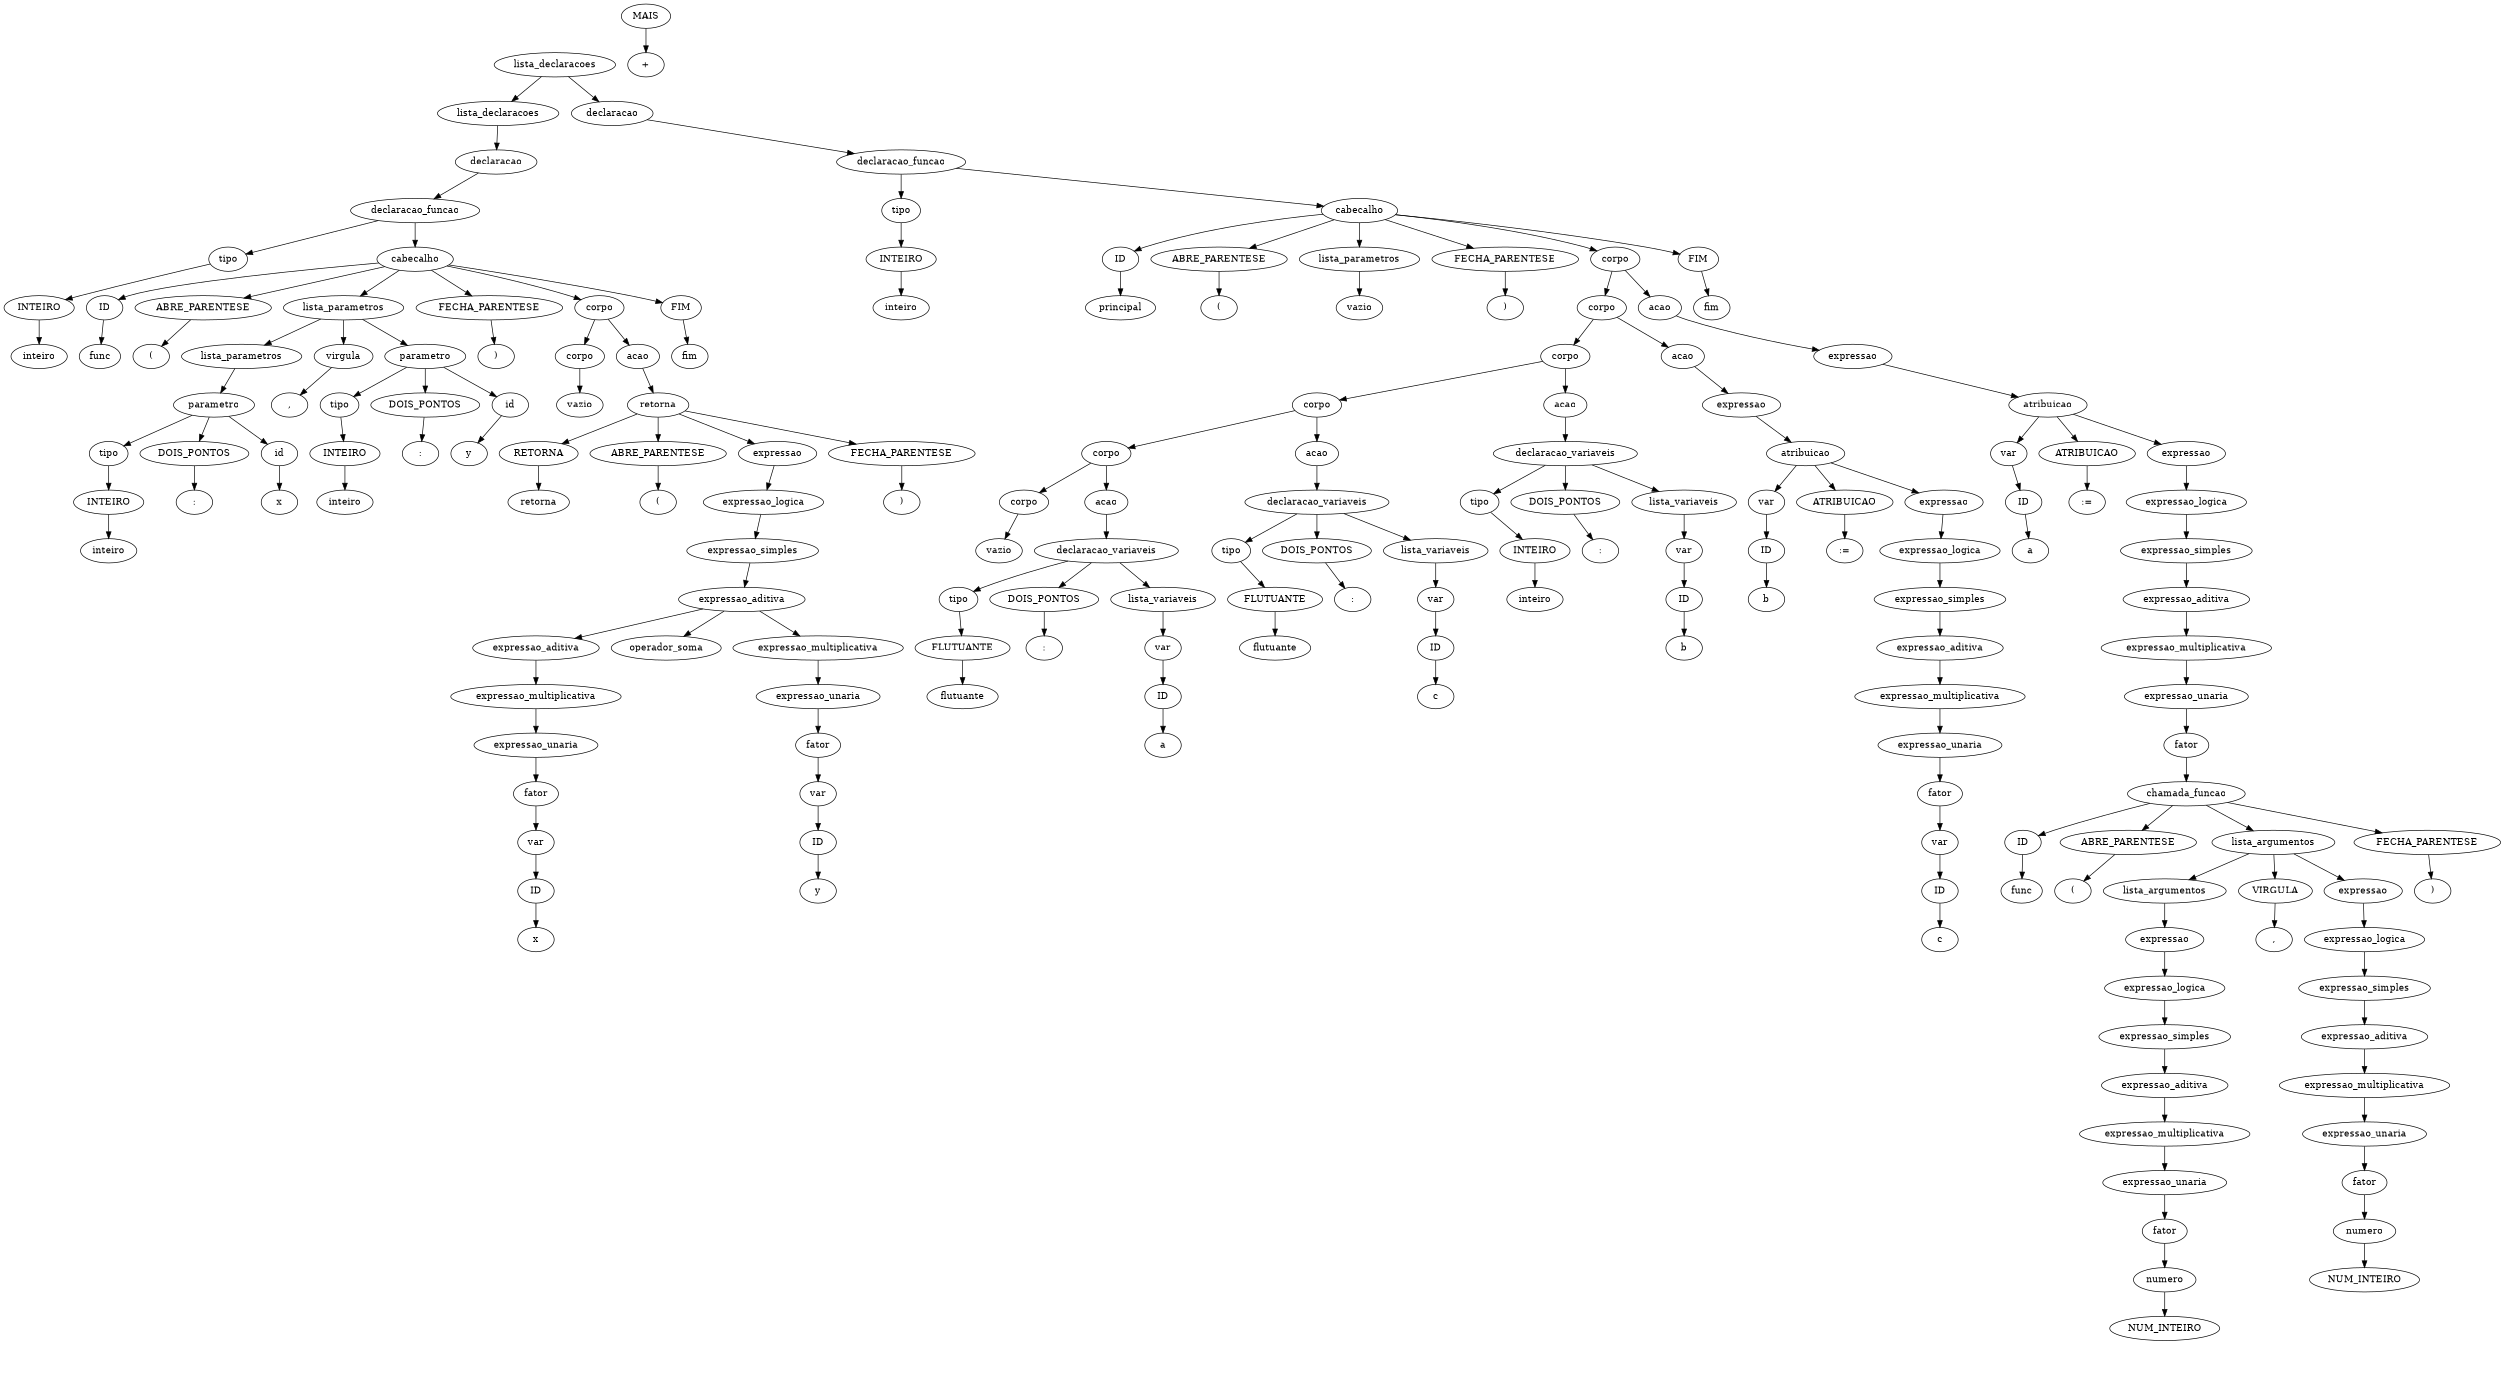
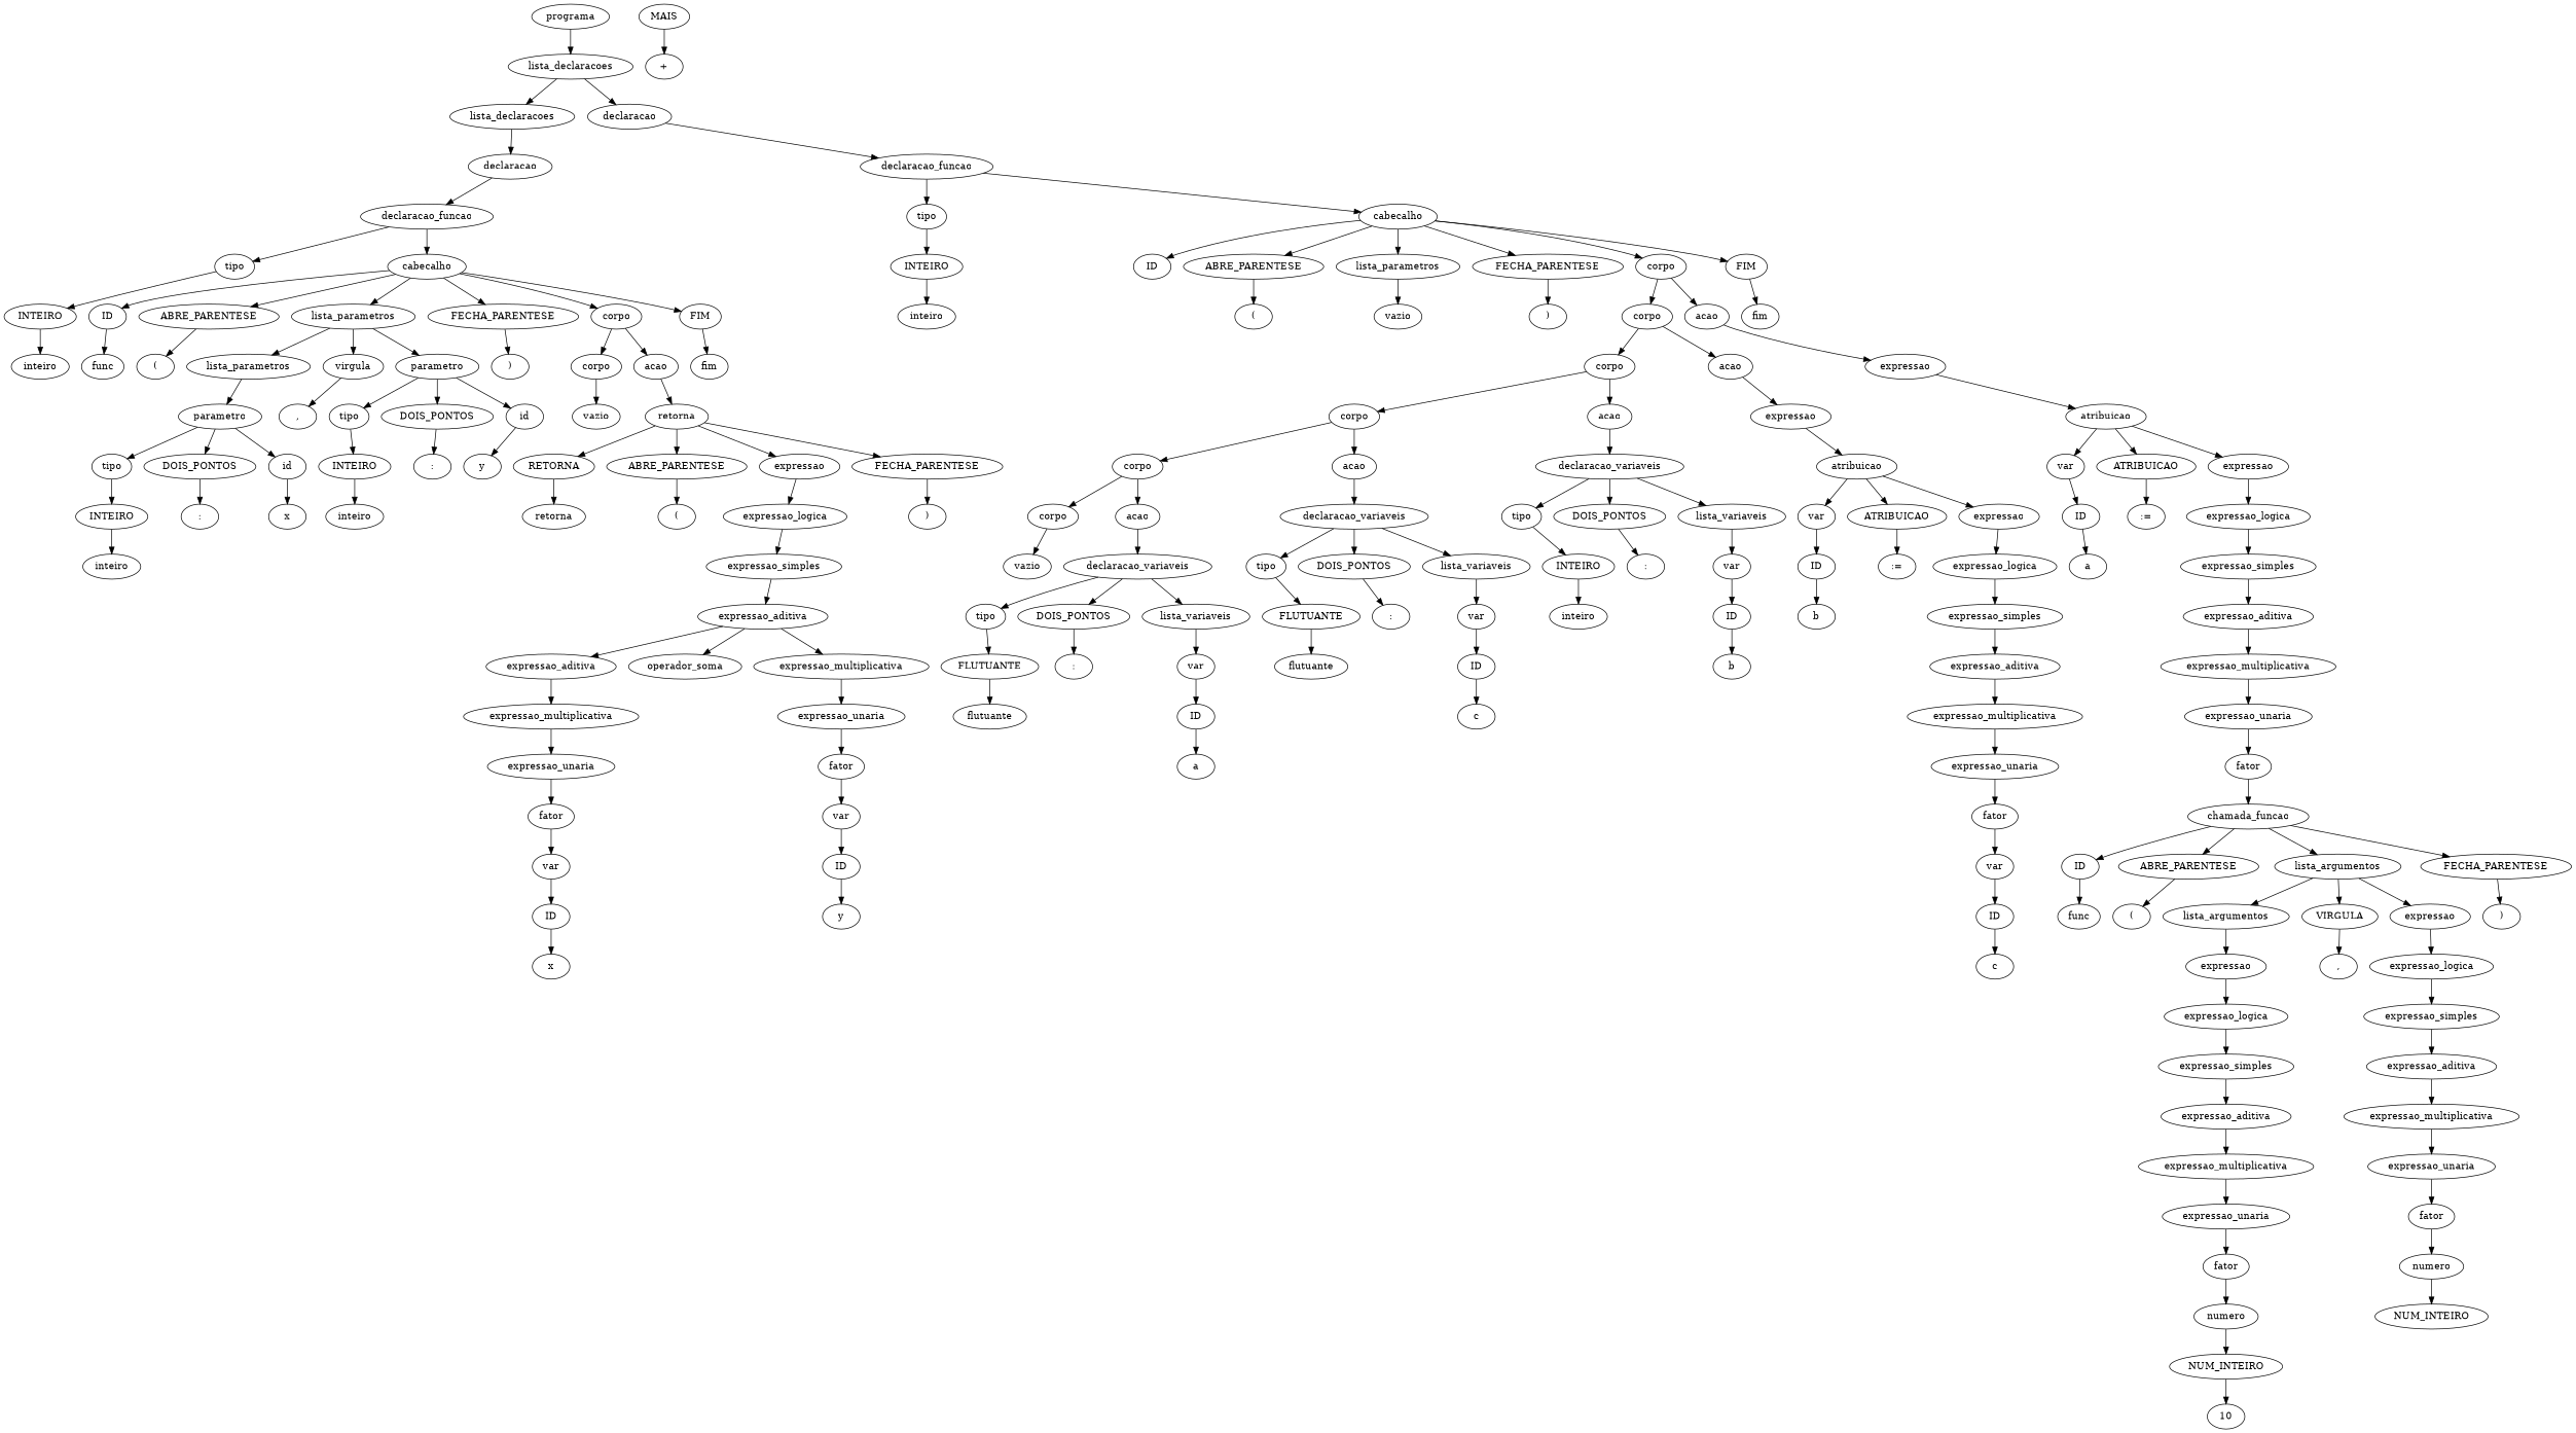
  digraph {
+   n1 [label=programa]
    n2 [label=lista_declaracoes]
    n3 [label=lista_declaracoes]
    n4 [label=declaracao]
    n5 [label=declaracao]
    n6 [label=declaracao_funcao]
    n7 [label=declaracao_funcao]
    n8 [label=tipo]
    n9 [label=cabecalho]
    n10 [label=INTEIRO]
    n11 [label=ID]
    n12 [label=ABRE_PARENTESE]
    n13 [label=lista_parametros]
    n14 [label=FECHA_PARENTESE]
    n15 [label=corpo]
    n16 [label=FIM]
    n17 [label=inteiro]
    n18 [label=func]
    n19 [label="("]
    n20 [label=lista_parametros]
    n21 [label=virgula]
    n22 [label=parametro]
    n23 [label=")"]
    n24 [label=corpo]
    n25 [label=acao]
    n26 [label=fim]
    n27 [label=parametro]
    n28 [label=","]
    n29 [label=tipo]
    n30 [label=DOIS_PONTOS]
    n31 [label=id]
    n32 [label=tipo]
    n33 [label=DOIS_PONTOS]
    n34 [label=id]
    n35 [label=INTEIRO]
    n36 [label=":"]
    n37 [label=x]
    n38 [label=inteiro]
    n39 [label=INTEIRO]
    n40 [label=":"]
    n41 [label=y]
    n42 [label=inteiro]
    n43 [label=vazio]
    n44 [label=retorna]
    n45 [label=RETORNA]
    n46 [label=ABRE_PARENTESE]
    n47 [label=expressao]
    n48 [label=FECHA_PARENTESE]
    n49 [label=retorna]
    n50 [label="("]
    n51 [label=expressao_logica]
    n52 [label=")"]
    n53 [label=expressao_simples]
    n54 [label=expressao_aditiva]
    n55 [label=expressao_aditiva]
    n56 [label=operador_soma]
    n57 [label=expressao_multiplicativa]
    n58 [label=expressao_multiplicativa]
    n59 [label=expressao_unaria]
    n60 [label=expressao_unaria]
    n61 [label=fator]
    n62 [label=var]
    n63 [label=ID]
    n64 [label=x]
    n65 [label=MAIS]
    n66 [label="+"]
    n67 [label=fator]
    n68 [label=var]
    n69 [label=ID]
    n70 [label=y]
    n71 [label=tipo]
    n72 [label=cabecalho]
    n73 [label=INTEIRO]
    n74 [label=ID]
    n75 [label=ABRE_PARENTESE]
    n76 [label=lista_parametros]
    n77 [label=FECHA_PARENTESE]
    n78 [label=corpo]
    n79 [label=FIM]
    n80 [label=inteiro]
-   n81 [label=principal]
    n82 [label="("]
    n83 [label=vazio]
    n84 [label=")"]
    n85 [label=corpo]
    n86 [label=acao]
    n87 [label=fim]
    n88 [label=corpo]
    n89 [label=acao]
    n90 [label=expressao]
    n91 [label=corpo]
    n92 [label=acao]
    n93 [label=expressao]
    n94 [label=corpo]
    n95 [label=acao]
    n96 [label=declaracao_variaveis]
    n97 [label=corpo]
    n98 [label=acao]
    n99 [label=declaracao_variaveis]
    n100 [label=vazio]
    n101 [label=declaracao_variaveis]
    n102 [label=tipo]
    n103 [label=DOIS_PONTOS]
    n104 [label=lista_variaveis]
    n105 [label=FLUTUANTE]
    n106 [label=":"]
    n107 [label=var]
    n108 [label=flutuante]
    n109 [label=ID]
    n110 [label=a]
    n111 [label=tipo]
    n112 [label=DOIS_PONTOS]
    n113 [label=lista_variaveis]
    n114 [label=FLUTUANTE]
    n115 [label=":"]
    n116 [label=var]
    n117 [label=flutuante]
    n118 [label=ID]
    n119 [label=c]
    n120 [label=tipo]
    n121 [label=DOIS_PONTOS]
    n122 [label=lista_variaveis]
    n123 [label=INTEIRO]
    n124 [label=":"]
    n125 [label=var]
    n126 [label=inteiro]
    n127 [label=ID]
    n128 [label=b]
    n129 [label=atribuicao]
    n130 [label=var]
    n131 [label=ATRIBUICAO]
    n132 [label=expressao]
    n133 [label=ID]
    n134 [label=":="]
    n135 [label=expressao_logica]
    n136 [label=b]
    n137 [label=expressao_simples]
    n138 [label=expressao_aditiva]
    n139 [label=expressao_multiplicativa]
    n140 [label=expressao_unaria]
    n141 [label=fator]
    n142 [label=var]
    n143 [label=ID]
    n144 [label=c]
    n145 [label=atribuicao]
    n146 [label=var]
    n147 [label=ATRIBUICAO]
    n148 [label=expressao]
    n149 [label=ID]
    n150 [label=":="]
    n151 [label=expressao_logica]
    n152 [label=a]
    n153 [label=expressao_simples]
    n154 [label=expressao_aditiva]
    n155 [label=expressao_multiplicativa]
    n156 [label=expressao_unaria]
    n157 [label=fator]
    n158 [label=chamada_funcao]
    n159 [label=ID]
    n160 [label=ABRE_PARENTESE]
    n161 [label=lista_argumentos]
    n162 [label=FECHA_PARENTESE]
    n163 [label=func]
    n164 [label="("]
    n165 [label=lista_argumentos]
    n166 [label=VIRGULA]
    n167 [label=expressao]
    n168 [label=")"]
    n169 [label=expressao]
    n170 [label=","]
    n171 [label=expressao_logica]
    n172 [label=expressao_logica]
    n173 [label=expressao_simples]
    n174 [label=expressao_aditiva]
    n175 [label=expressao_multiplicativa]
    n176 [label=expressao_unaria]
    n177 [label=fator]
    n178 [label=numero]
    n179 [label=NUM_INTEIRO]
+   n180 [label=10]
    n181 [label=expressao_simples]
    n182 [label=expressao_aditiva]
    n183 [label=expressao_multiplicativa]
    n184 [label=expressao_unaria]
    n185 [label=fator]
    n186 [label=numero]
    n187 [label=NUM_INTEIRO]
+   n1 -> n2
    n2 -> n3
    n2 -> n4
    n3 -> n5
    n4 -> n6
    n5 -> n7
    n6 -> n71
    n6 -> n72
    n7 -> n8
    n7 -> n9
    n8 -> n10
    n9 -> n11
    n9 -> n12
    n9 -> n13
    n9 -> n14
    n9 -> n15
    n9 -> n16
    n10 -> n17
    n11 -> n18
    n12 -> n19
    n13 -> n20
    n13 -> n21
    n13 -> n22
    n14 -> n23
    n15 -> n24
    n15 -> n25
    n16 -> n26
    n20 -> n27
    n21 -> n28
    n22 -> n29
    n22 -> n30
    n22 -> n31
    n24 -> n43
    n25 -> n44
    n27 -> n32
    n27 -> n33
    n27 -> n34
    n29 -> n39
    n30 -> n40
    n31 -> n41
    n32 -> n35
    n33 -> n36
    n34 -> n37
    n35 -> n38
    n39 -> n42
    n44 -> n45
    n44 -> n46
    n44 -> n47
    n44 -> n48
    n45 -> n49
    n46 -> n50
    n47 -> n51
    n48 -> n52
    n51 -> n53
    n53 -> n54
    n54 -> n55
    n54 -> n56
    n54 -> n57
    n55 -> n58
    n57 -> n59
    n58 -> n60
    n59 -> n67
    n60 -> n61
    n61 -> n62
    n62 -> n63
    n63 -> n64
    n65 -> n66
    n67 -> n68
    n68 -> n69
    n69 -> n70
    n71 -> n73
    n72 -> n74
    n72 -> n75
    n72 -> n76
    n72 -> n77
    n72 -> n78
    n72 -> n79
    n73 -> n80
-   n74 -> n81
    n75 -> n82
    n76 -> n83
    n77 -> n84
    n78 -> n85
    n78 -> n86
    n79 -> n87
    n85 -> n88
    n85 -> n89
    n86 -> n90
    n88 -> n91
    n88 -> n92
    n89 -> n93
    n90 -> n145
    n91 -> n94
    n91 -> n95
    n92 -> n96
    n93 -> n129
    n94 -> n97
    n94 -> n98
    n95 -> n99
    n96 -> n120
    n96 -> n121
    n96 -> n122
    n97 -> n100
    n98 -> n101
    n99 -> n111
    n99 -> n112
    n99 -> n113
    n101 -> n102
    n101 -> n103
    n101 -> n104
    n102 -> n105
    n103 -> n106
    n104 -> n107
    n105 -> n108
    n107 -> n109
    n109 -> n110
    n111 -> n114
    n112 -> n115
    n113 -> n116
    n114 -> n117
    n116 -> n118
    n118 -> n119
    n120 -> n123
    n121 -> n124
    n122 -> n125
    n123 -> n126
    n125 -> n127
    n127 -> n128
    n129 -> n130
    n129 -> n131
    n129 -> n132
    n130 -> n133
    n131 -> n134
    n132 -> n135
    n133 -> n136
    n135 -> n137
    n137 -> n138
    n138 -> n139
    n139 -> n140
    n140 -> n141
    n141 -> n142
    n142 -> n143
    n143 -> n144
    n145 -> n146
    n145 -> n147
    n145 -> n148
    n146 -> n149
    n147 -> n150
    n148 -> n151
    n149 -> n152
    n151 -> n153
    n153 -> n154
    n154 -> n155
    n155 -> n156
    n156 -> n157
    n157 -> n158
    n158 -> n159
    n158 -> n160
    n158 -> n161
    n158 -> n162
    n159 -> n163
    n160 -> n164
    n161 -> n165
    n161 -> n166
    n161 -> n167
    n162 -> n168
    n165 -> n169
    n166 -> n170
    n167 -> n171
    n169 -> n172
    n171 -> n181
    n172 -> n173
    n173 -> n174
    n174 -> n175
    n175 -> n176
    n176 -> n177
    n177 -> n178
    n178 -> n179
+   n179 -> n180
    n181 -> n182
    n182 -> n183
    n183 -> n184
    n184 -> n185
    n185 -> n186
    n186 -> n187
  }
